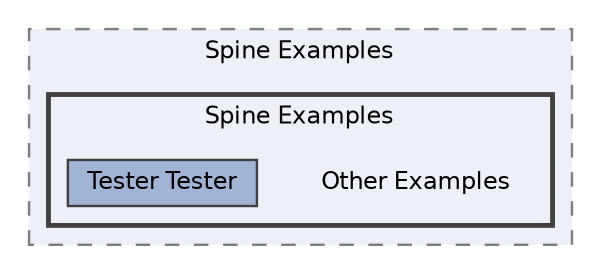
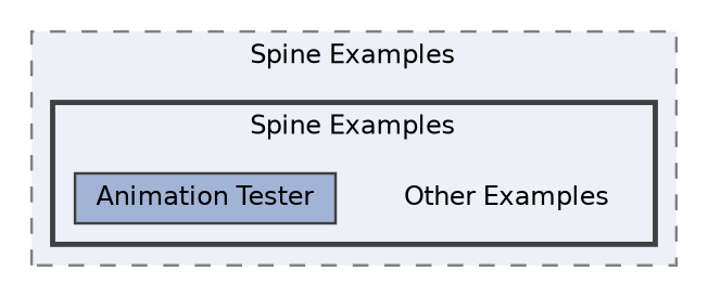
  digraph {
    compound=true
    node [fontname=Helvetica fontsize=10]
    n1 [height=0.2 label="Other Examples" shape=plaintext width=0.4]
-   n2 [color=grey25 fillcolor="#a2b4d6" height=0.2 label="Tester Tester" shape=box style=filled width=0.4]
+   n2 [color=grey25 fillcolor="#a2b4d6" height=0.2 label="Animation Tester" shape=box style=filled width=0.4]
    subgraph cluster_1 {
      bgcolor="#edf0f7"
      fontname=Helvetica
      fontsize=10
      label="Spine Examples"
      pencolor=grey50
      style="filled,dashed"
      subgraph cluster_2 {
        bgcolor="#edf0f7"
        fontname=Helvetica
        fontsize=10
        pencolor=grey25
        style="filled,bold"
        n1
        n2
      }
    }
  }
